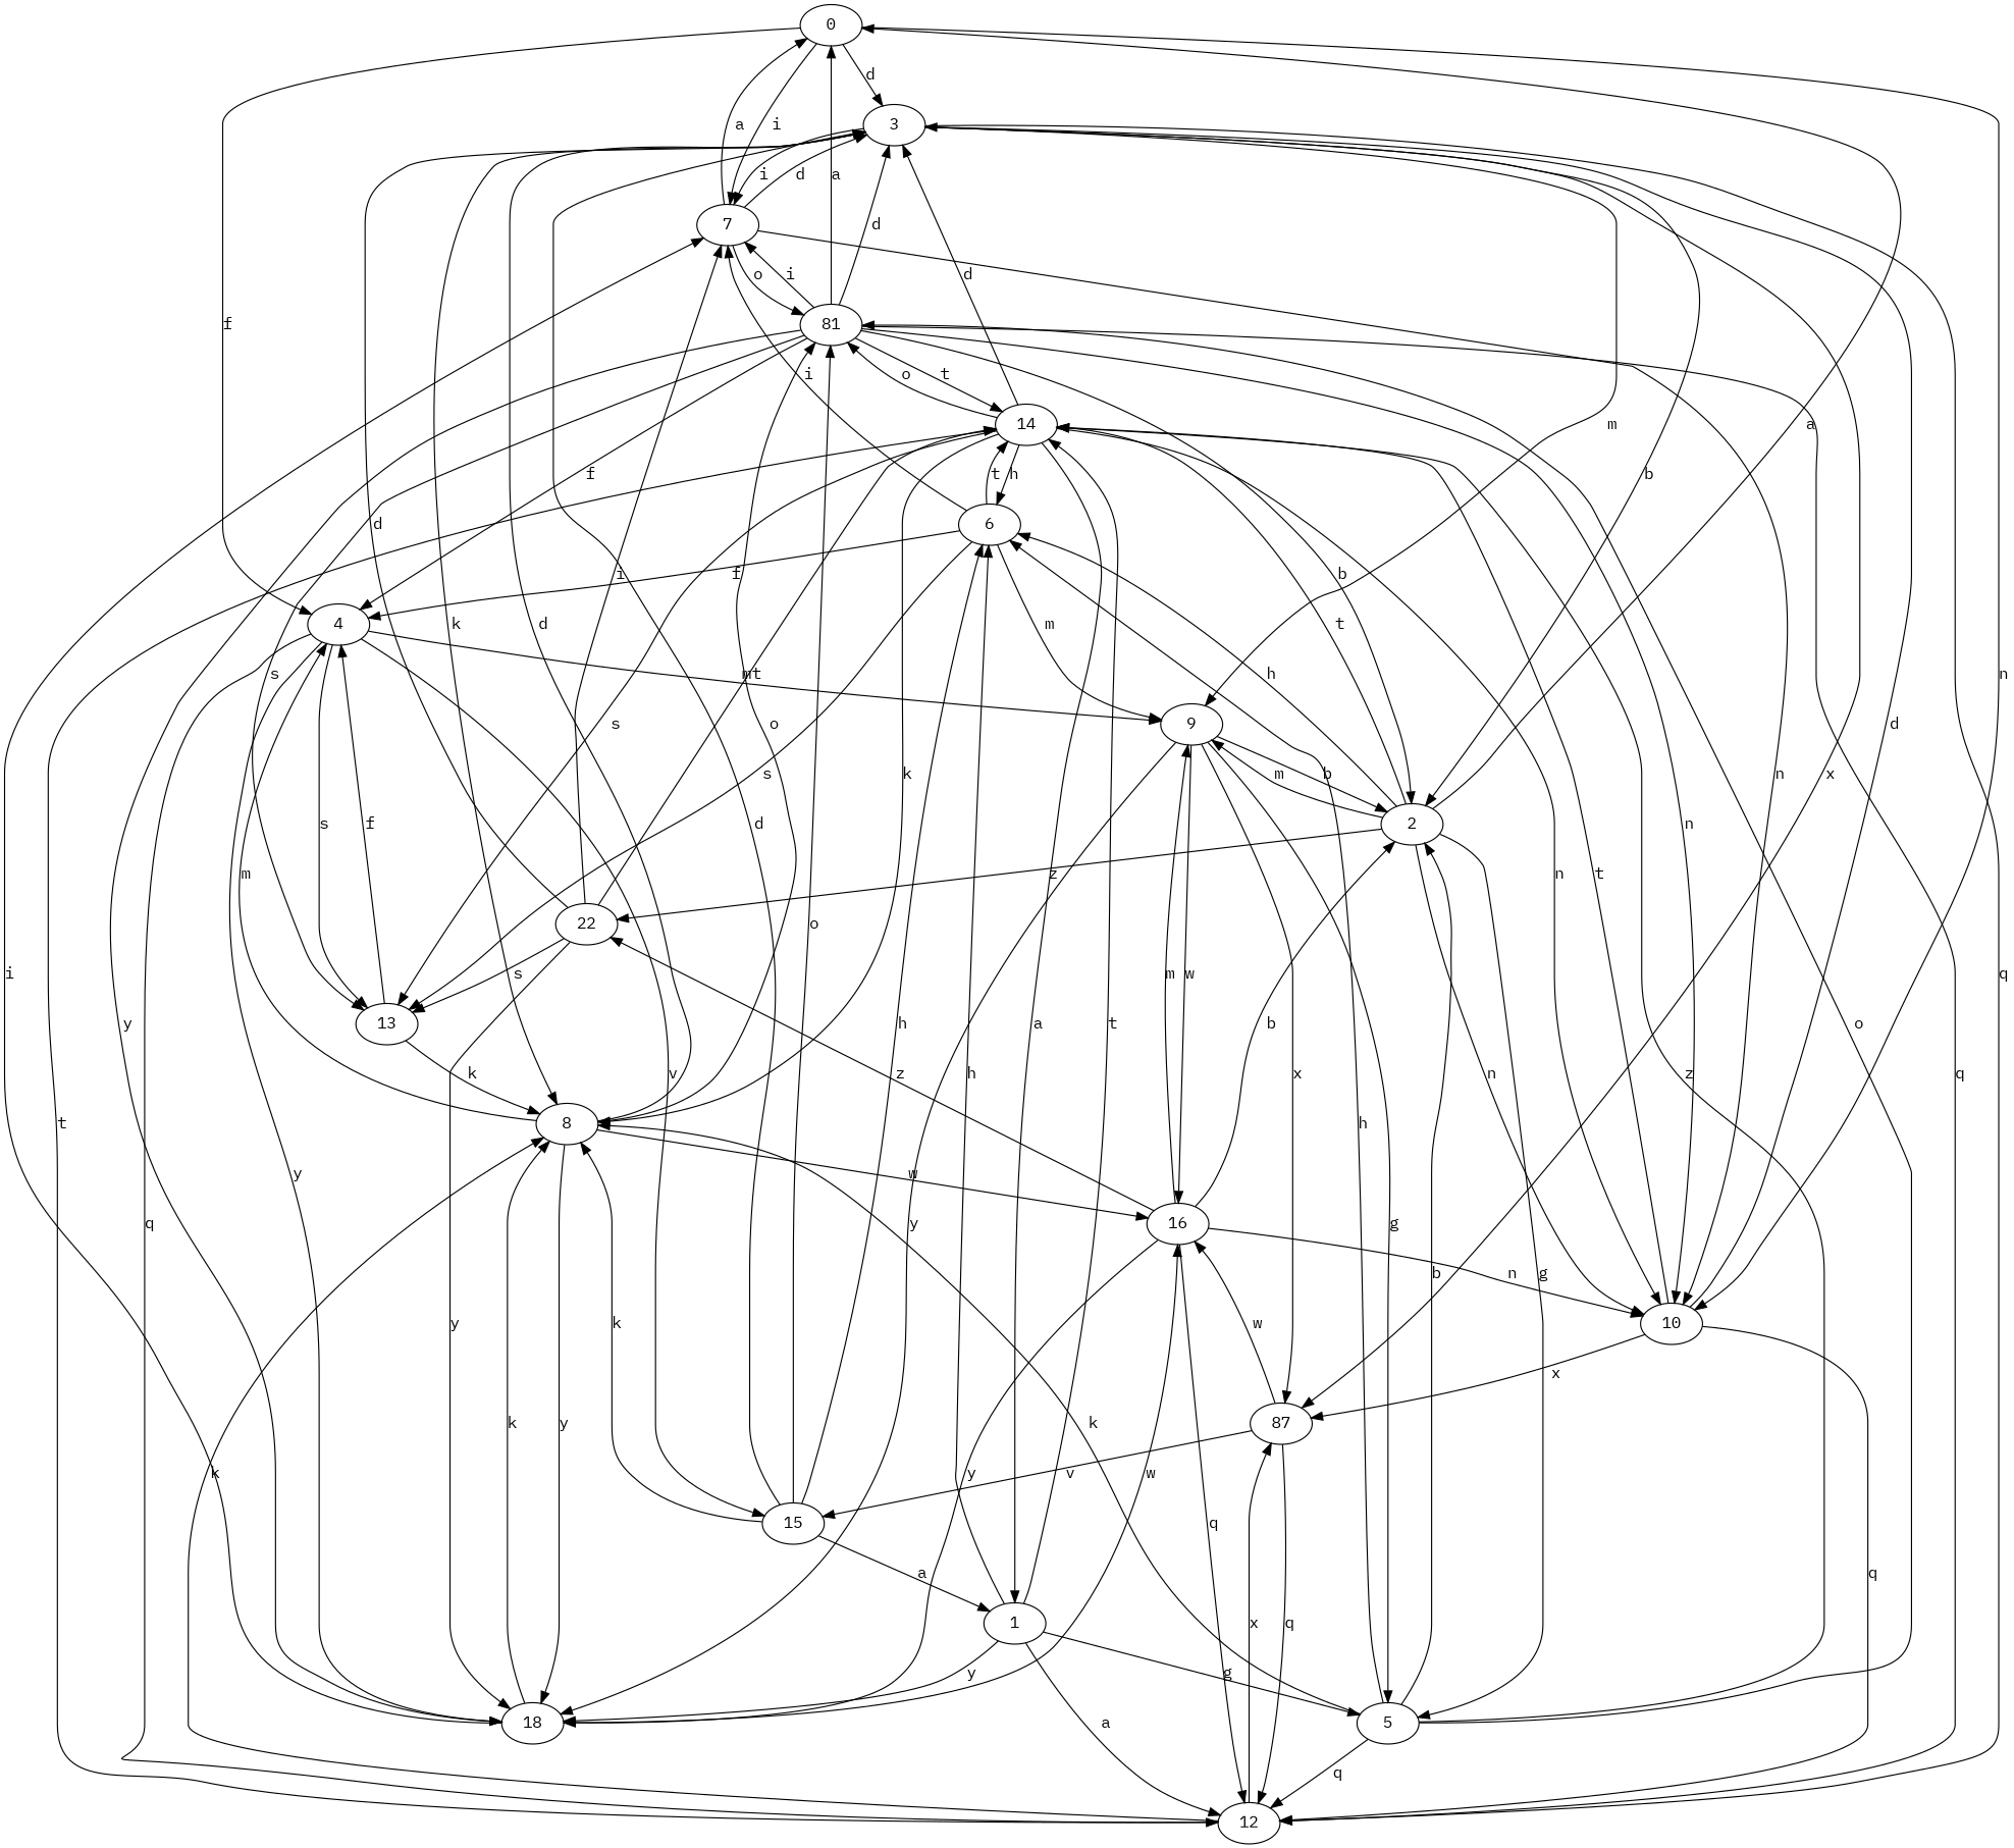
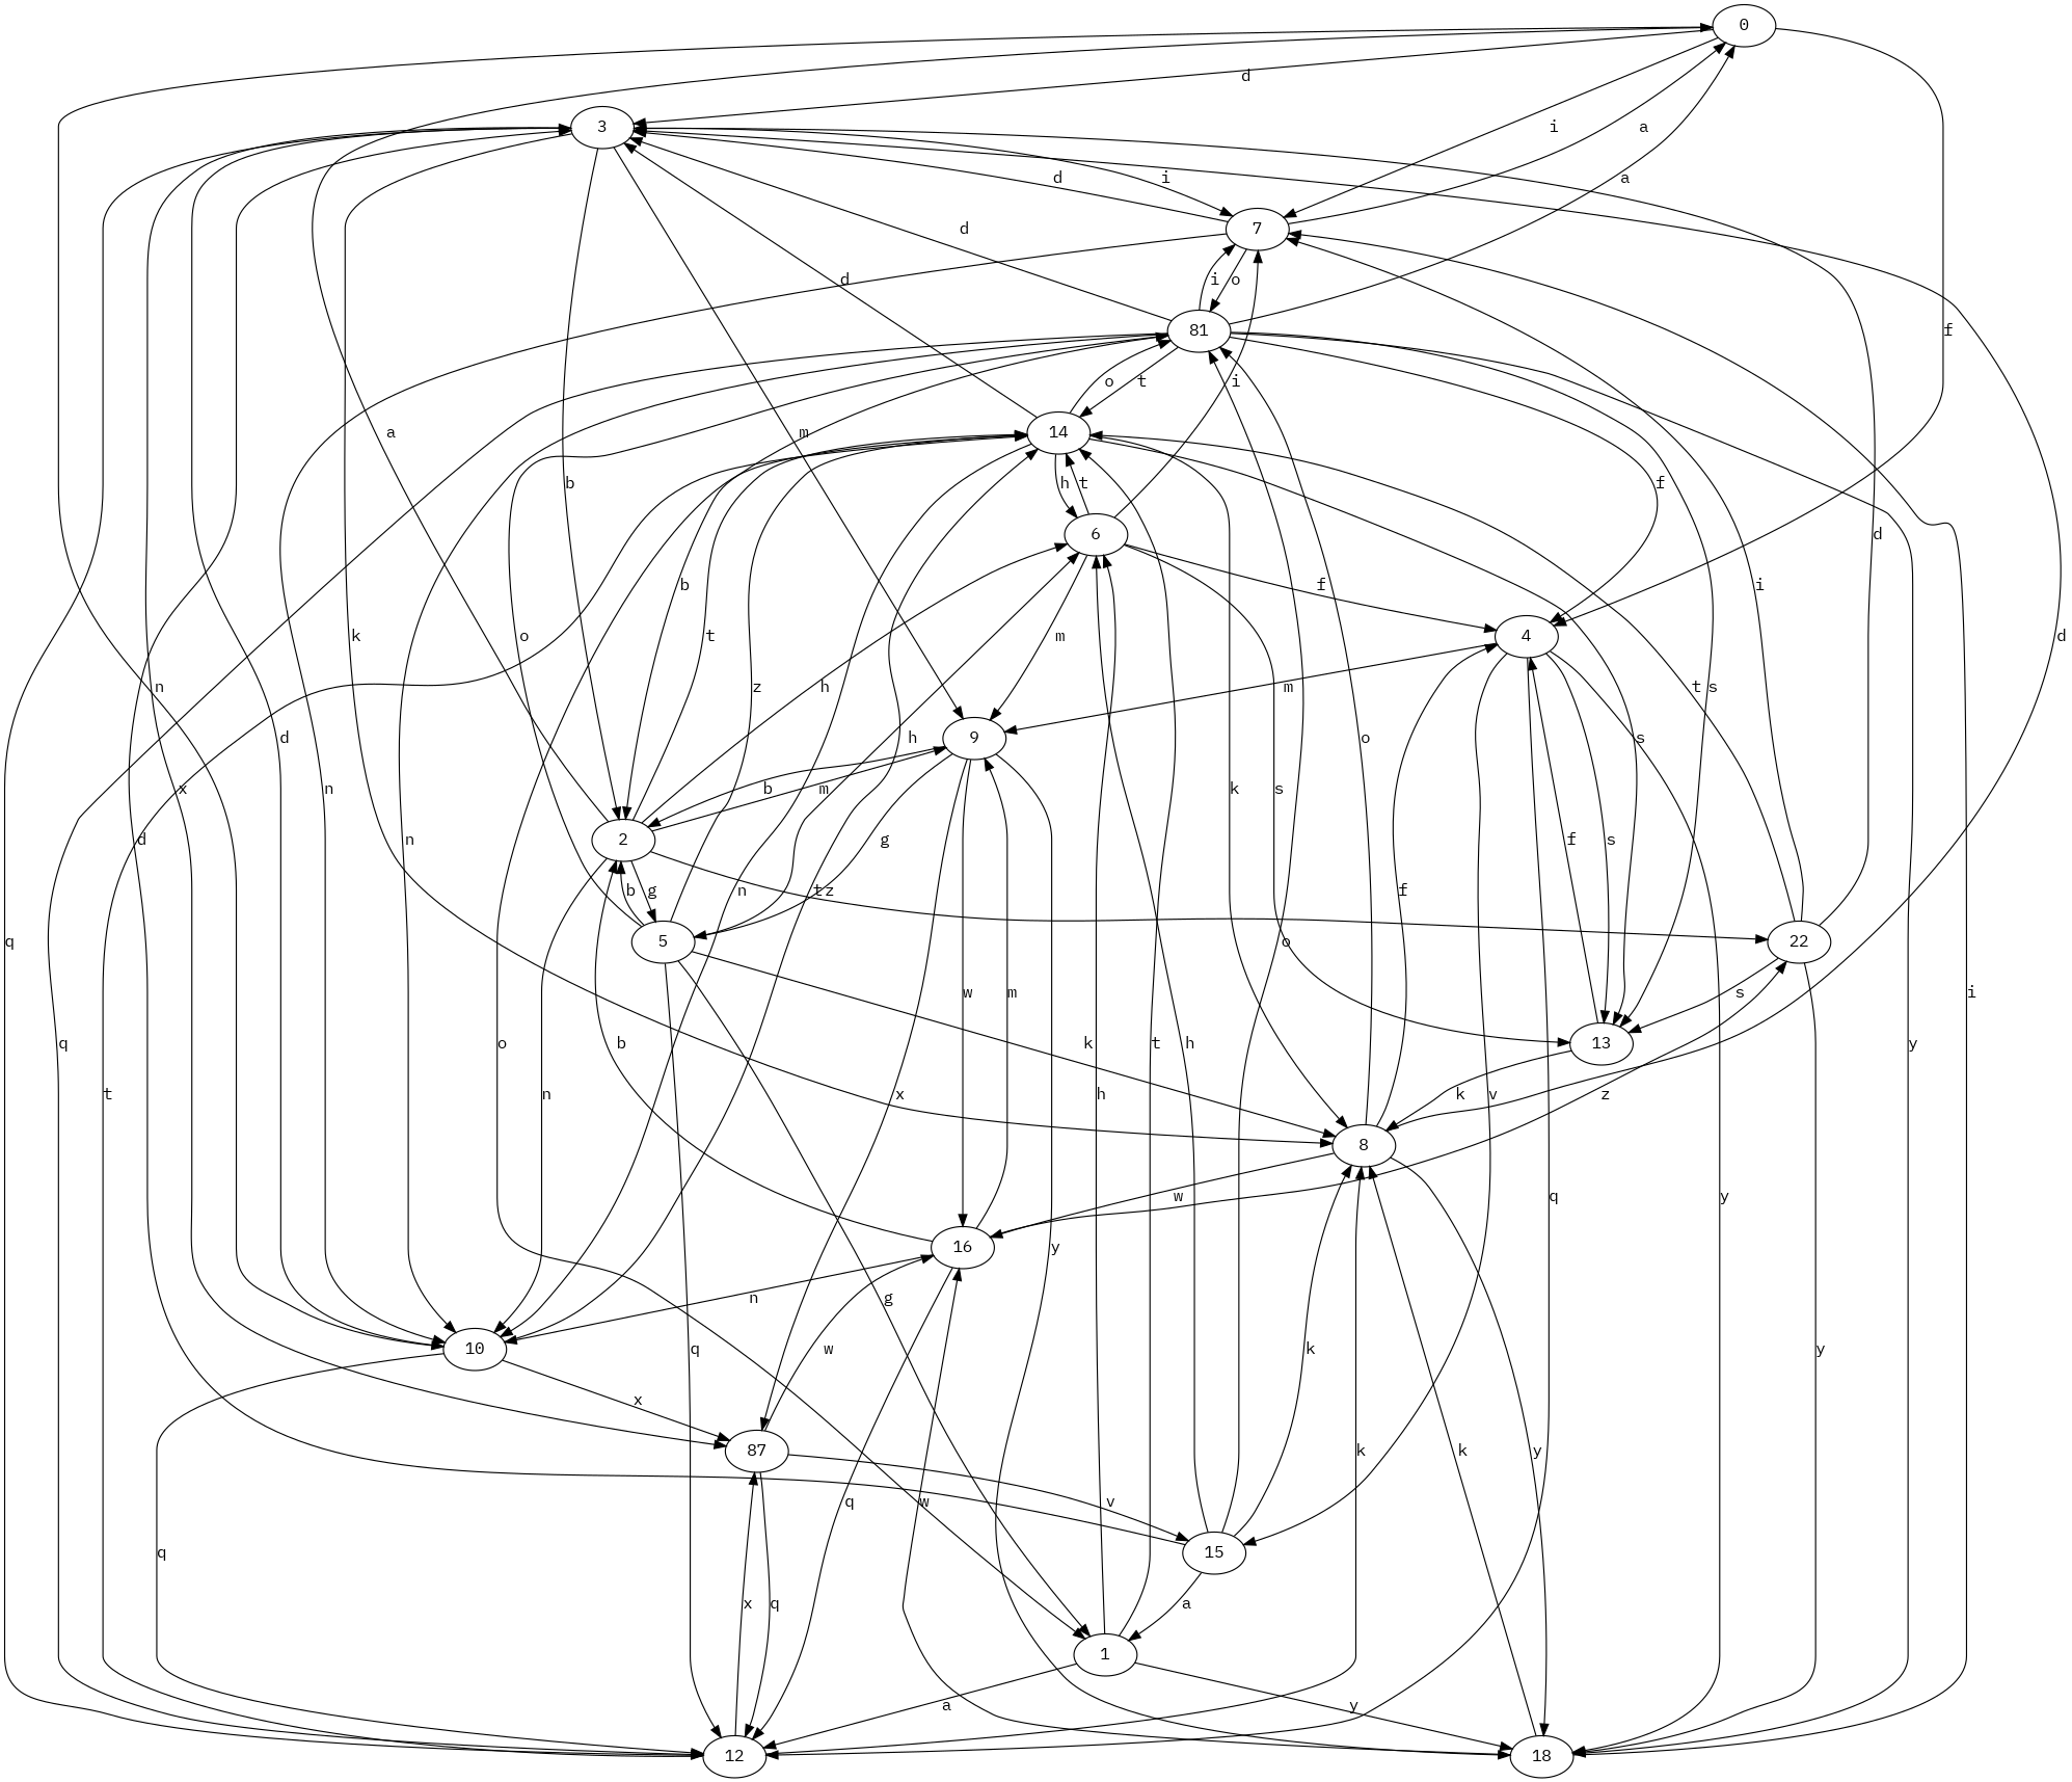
  strict digraph {
    fontname="IBM Plex Mono"
    node [fontname="IBM Plex Mono"]
    edge [fontname="IBM Plex Mono"]
    0
    3
    4
    7
    10
    2
    9
    8
    12
    n10 [label=87]
    18
    13
    15
    n14 [label=81]
    14
    1
    5
    6
    16
    22
    0 -> 3 [label=d]
    0 -> 4 [label=f]
    0 -> 7 [label=i]
    0 -> 10 [label=n]
    3 -> 7 [label=i]
    3 -> 2 [label=b]
    3 -> 9 [label=m]
    3 -> 8 [label=k]
    3 -> 12 [label=q]
    3 -> n10 [label=x]
    4 -> 9 [label=m]
    4 -> 12 [label=q]
    4 -> 18 [label=y]
    4 -> 13 [label=s]
    4 -> 15 [label=v]
    7 -> 0 [label=a]
    7 -> 3 [label=d]
    7 -> 10 [label=n]
    7 -> n14 [label=o]
    10 -> 3 [label=d]
    10 -> 12 [label=q]
    10 -> n10 [label=x]
    10 -> 14 [label=t]
    2 -> 0 [label=a]
    2 -> 10 [label=n]
    2 -> 9 [label=m]
    2 -> 14 [label=t]
    2 -> 5 [label=g]
    2 -> 6 [label=h]
    2 -> 22 [label=z]
    9 -> 2 [label=b]
    9 -> n10 [label=x]
    9 -> 18 [label=y]
    9 -> 5 [label=g]
    9 -> 16 [label=w]
    8 -> 3 [label=d]
-   8 -> 4 [label=m]
+   8 -> 4 [label=f]
    8 -> 18 [label=y]
    8 -> n14 [label=o]
    8 -> 16 [label=w]
    12 -> 8 [label=k]
    12 -> n10 [label=x]
    12 -> 14 [label=t]
    n10 -> 12 [label=q]
    n10 -> 15 [label=v]
    n10 -> 16 [label=w]
    18 -> 7 [label=i]
    18 -> 8 [label=k]
    18 -> 16 [label=w]
    13 -> 4 [label=f]
    13 -> 8 [label=k]
    15 -> 3 [label=d]
    15 -> 8 [label=k]
    15 -> n14 [label=o]
    15 -> 1 [label=a]
    15 -> 6 [label=h]
    n14 -> 0 [label=a]
    n14 -> 3 [label=d]
    n14 -> 4 [label=f]
    n14 -> 7 [label=i]
    n14 -> 10 [label=n]
    n14 -> 2 [label=b]
    n14 -> 12 [label=q]
    n14 -> 18 [label=y]
    n14 -> 13 [label=s]
    n14 -> 14 [label=t]
    14 -> 3 [label=d]
    14 -> 10 [label=n]
    14 -> 8 [label=k]
    14 -> 13 [label=s]
    14 -> n14 [label=o]
-   14 -> 1 [label=a]
+   14 -> 1 [label=o]
    14 -> 6 [label=h]
    1 -> 12 [label=a]
    1 -> 18 [label=y]
    1 -> 14 [label=t]
-   1 -> 5 [label=g]
+   5 -> 1 [label=g]
    1 -> 6 [label=h]
    5 -> 2 [label=b]
    5 -> 8 [label=k]
    5 -> 12 [label=q]
    5 -> n14 [label=o]
    5 -> 14 [label=z]
    5 -> 6 [label=h]
    6 -> 4 [label=f]
    6 -> 7 [label=i]
    6 -> 9 [label=m]
    6 -> 13 [label=s]
    6 -> 14 [label=t]
    16 -> 10 [label=n]
    16 -> 2 [label=b]
    16 -> 9 [label=m]
    16 -> 12 [label=q]
-   16 -> 18 [label=y]
    16 -> 22 [label=z]
    22 -> 3 [label=d]
    22 -> 7 [label=i]
    22 -> 18 [label=y]
    22 -> 13 [label=s]
    22 -> 14 [label=t]
  }
